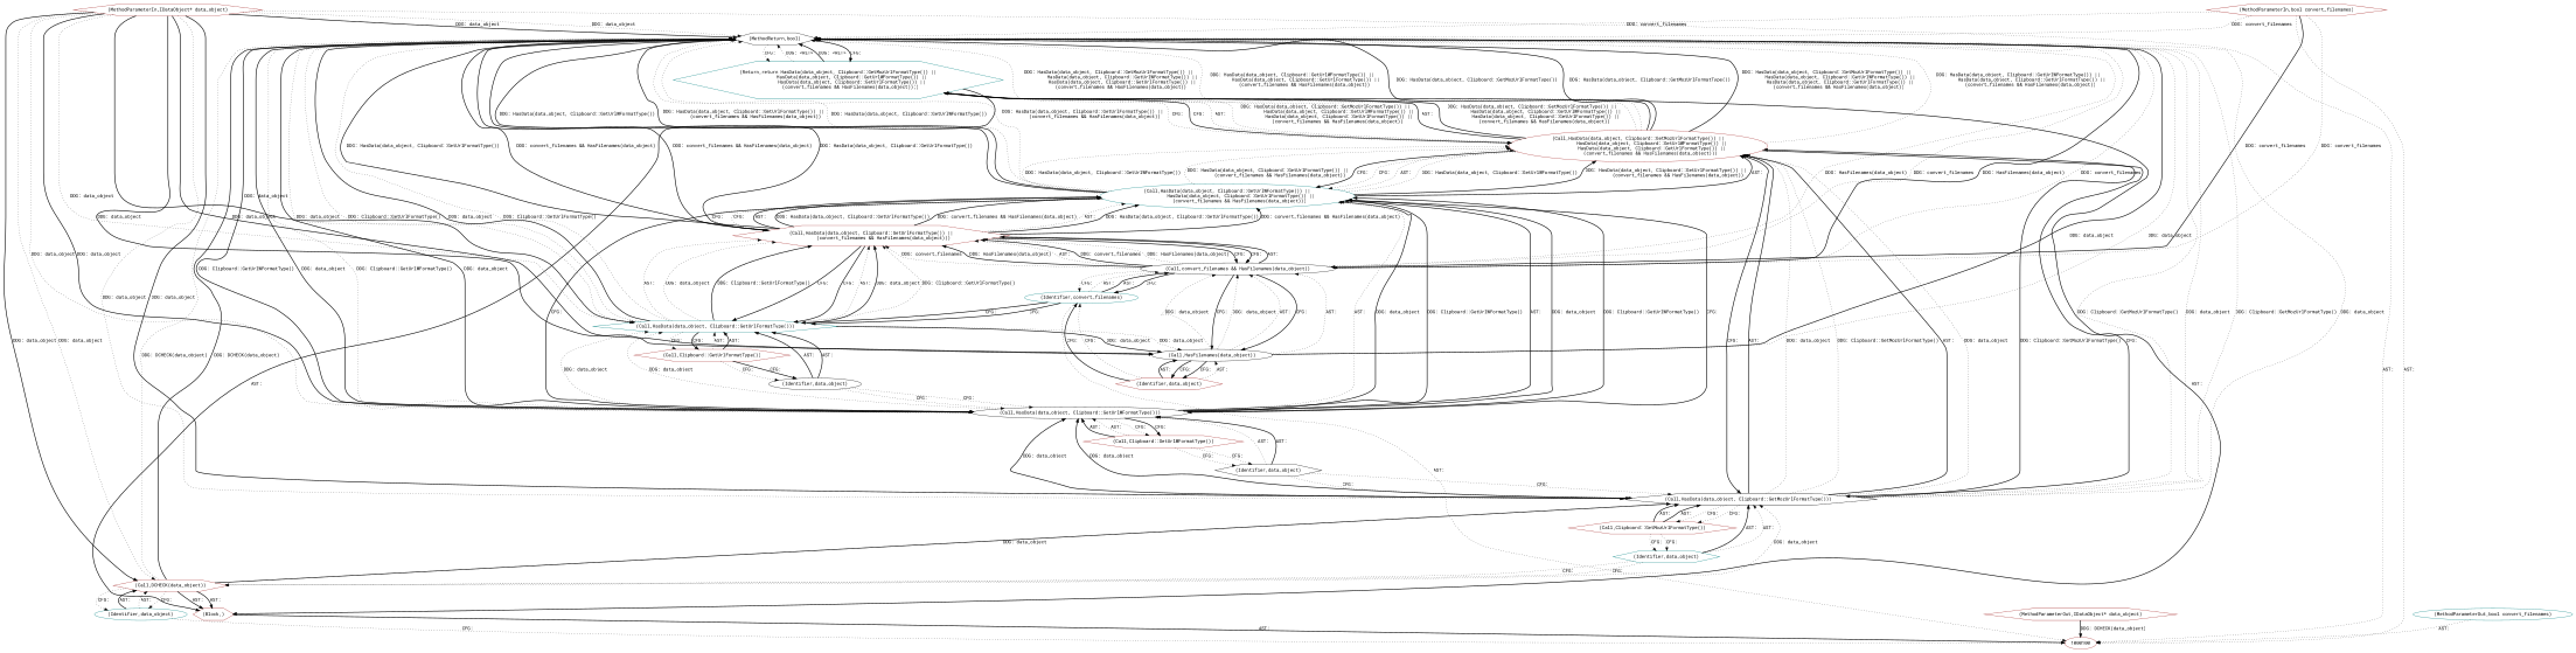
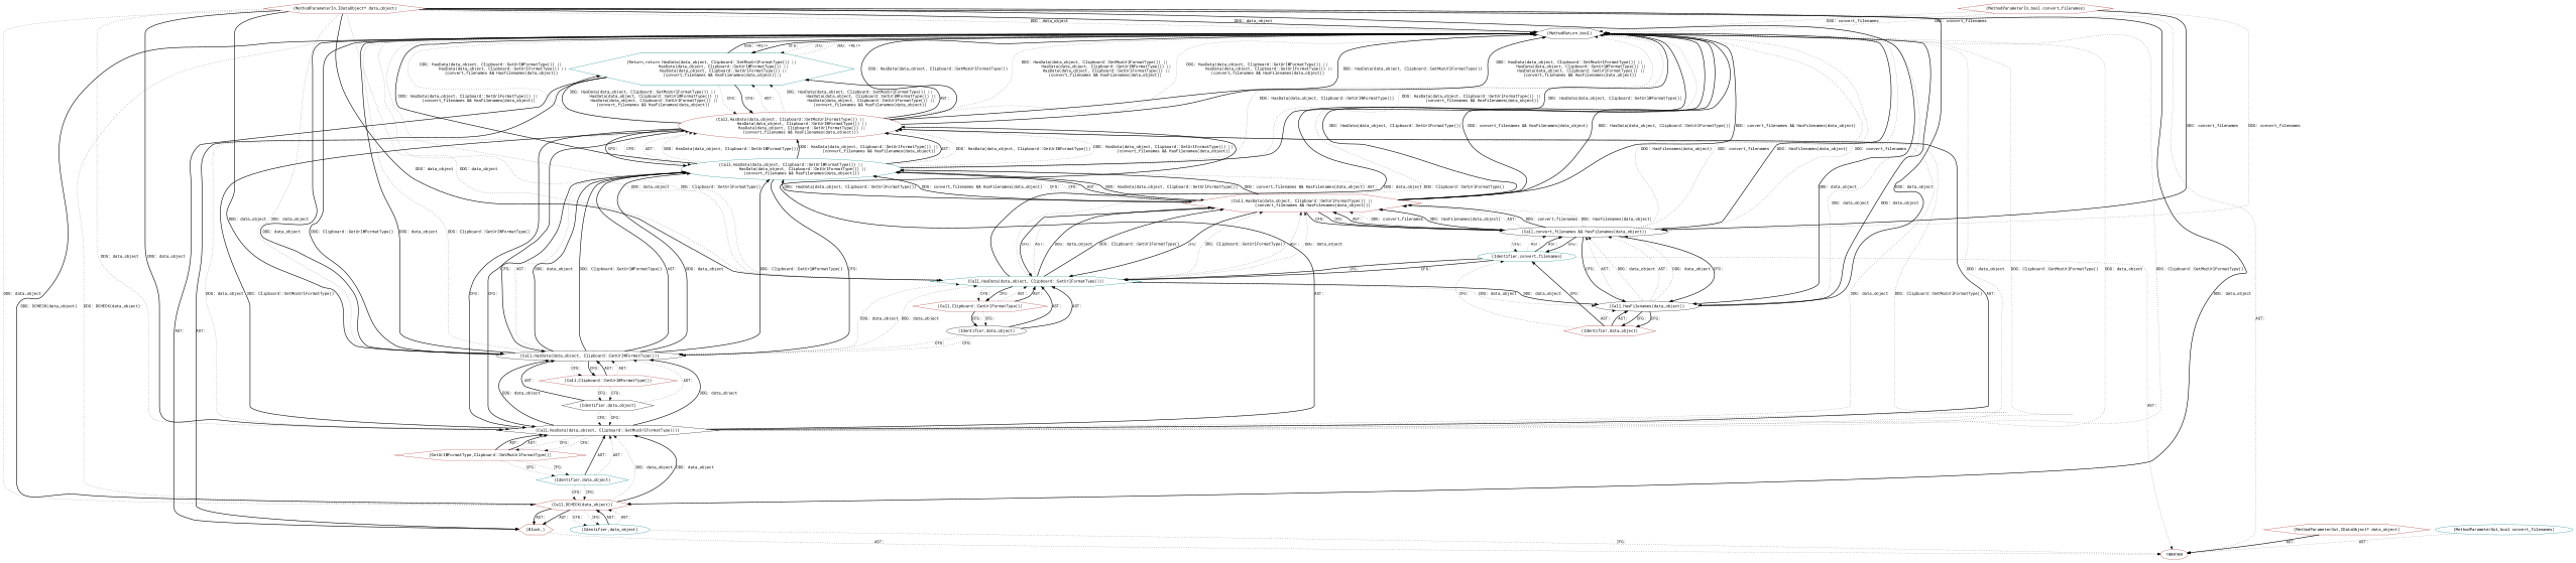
  digraph {
    fontname="Roboto Mono"
    node [color=brown fontname="Roboto Mono" shape=hexagon]
    edge [fontname="Roboto Mono" style=dotted]
    n1 [color=black label="(MethodReturn,bool)"]
    n2 [color=teal label="(Return,return HasData(data_object, Clipboard::GetMozUrlFormatType()) ||\n          HasData(data_object, Clipboard::GetUrlWFormatType()) ||\n          HasData(data_object, Clipboard::GetUrlFormatType()) ||\n         (convert_filenames && HasFilenames(data_object));)"]
    n3 [label="(Block,)"]
    n4 [label="(Call,HasData(data_object, Clipboard::GetMozUrlFormatType()) ||\n          HasData(data_object, Clipboard::GetUrlWFormatType()) ||\n          HasData(data_object, Clipboard::GetUrlFormatType()) ||\n         (convert_filenames && HasFilenames(data_object)))" shape=ellipse]
    1000100 [shape=ellipse]
    n6 [label="(MethodParameterIn,IDataObject* data_object)"]
    n7 [label="(Call,DCHECK(data_object))"]
    n8 [color=black label="(Call,HasData(data_object, Clipboard::GetMozUrlFormatType()))"]
    n9 [color=black label="(Call,HasData(data_object, Clipboard::GetUrlWFormatType()))" shape=ellipse]
    n10 [color=teal label="(Call,HasData(data_object, Clipboard::GetUrlFormatType()))"]
    n11 [color=black label="(Call,HasFilenames(data_object))" shape=ellipse]
    n12 [color=teal label="(Identifier,data_object)" shape=ellipse]
-   n13 [label="(Call,Clipboard::GetMozUrlFormatType())"]
+   n13 [label="(GetUrlWFormatType,Clipboard::GetMozUrlFormatType())"]
    n14 [color=teal label="(Call,HasData(data_object, Clipboard::GetUrlWFormatType()) ||\n          HasData(data_object, Clipboard::GetUrlFormatType()) ||\n         (convert_filenames && HasFilenames(data_object)))" shape=ellipse]
    n15 [label="(Call,Clipboard::GetUrlWFormatType())"]
    n16 [label="(Call,HasData(data_object, Clipboard::GetUrlFormatType()) ||\n         (convert_filenames && HasFilenames(data_object)))"]
    n17 [label="(Call,Clipboard::GetUrlFormatType())"]
    n18 [color=black label="(Call,convert_filenames && HasFilenames(data_object))" shape=ellipse]
    n19 [label="(Identifier,data_object)"]
    n20 [label="(MethodParameterOut,IDataObject* data_object)"]
    n21 [label="(MethodParameterIn,bool convert_filenames)"]
    n22 [color=teal label="(Identifier,convert_filenames)" shape=ellipse]
    n23 [color=teal label="(MethodParameterOut,bool convert_filenames)" shape=ellipse]
    n24 [color=teal label="(Identifier,data_object)"]
    n25 [color=black label="(Identifier,data_object)"]
    n26 [color=black label="(Identifier,data_object)" shape=ellipse]
    n1 -> n2 [label="CFG: " style=bold]
    n1 -> n2 [label="CFG: "]
    n2 -> n1 [label="DDG: <RET>"]
    n2 -> n1 [label="DDG: <RET>" style=bold]
    n2 -> n3 [label="AST: " style=bold]
    n2 -> n3 [label="AST: " style=bold]
    n2 -> n4 [label="CFG: "]
    n2 -> n4 [label="CFG: " style=bold]
-   n3 -> 1000100 [label="AST: " style=bold]
+   n3 -> 1000100 [label="AST: "]
    n4 -> n1 [label="DDG: HasData(data_object, Clipboard::GetMozUrlFormatType())" style=bold]
    n4 -> n1 [label="DDG: HasData(data_object, Clipboard::GetMozUrlFormatType()) ||\n          HasData(data_object, Clipboard::GetUrlWFormatType()) ||\n          HasData(data_object, Clipboard::GetUrlFormatType()) ||\n         (convert_filenames && HasFilenames(data_object))"]
    n4 -> n1 [label="DDG: HasData(data_object, Clipboard::GetUrlWFormatType()) ||\n          HasData(data_object, Clipboard::GetUrlFormatType()) ||\n         (convert_filenames && HasFilenames(data_object))"]
    n4 -> n1 [label="DDG: HasData(data_object, Clipboard::GetMozUrlFormatType())" style=bold]
    n4 -> n1 [label="DDG: HasData(data_object, Clipboard::GetMozUrlFormatType()) ||\n          HasData(data_object, Clipboard::GetUrlWFormatType()) ||\n          HasData(data_object, Clipboard::GetUrlFormatType()) ||\n         (convert_filenames && HasFilenames(data_object))" style=bold]
    n4 -> n1 [label="DDG: HasData(data_object, Clipboard::GetUrlWFormatType()) ||\n          HasData(data_object, Clipboard::GetUrlFormatType()) ||\n         (convert_filenames && HasFilenames(data_object))"]
    n4 -> n2 [label="AST: "]
    n4 -> n2 [label="DDG: HasData(data_object, Clipboard::GetMozUrlFormatType()) ||\n          HasData(data_object, Clipboard::GetUrlWFormatType()) ||\n          HasData(data_object, Clipboard::GetUrlFormatType()) ||\n         (convert_filenames && HasFilenames(data_object))"]
    n4 -> n2 [label="AST: " style=bold]
    n4 -> n2 [label="DDG: HasData(data_object, Clipboard::GetMozUrlFormatType()) ||\n          HasData(data_object, Clipboard::GetUrlWFormatType()) ||\n          HasData(data_object, Clipboard::GetUrlFormatType()) ||\n         (convert_filenames && HasFilenames(data_object))" style=bold]
    n4 -> n8 [label="CFG: " style=bold]
    n4 -> n8 [label="CFG: " style=bold]
    n4 -> n14 [label="CFG: " style=bold]
    n4 -> n14 [label="CFG: "]
    n6 -> n1 [label="DDG: data_object"]
    n6 -> n1 [label="DDG: data_object" style=bold]
    n6 -> 1000100 [label="AST: "]
    n6 -> n7 [label="DDG: data_object" style=bold]
    n6 -> n7 [label="DDG: data_object"]
    n6 -> n8 [label="DDG: data_object"]
    n6 -> n8 [label="DDG: data_object" style=bold]
    n6 -> n9 [label="DDG: data_object"]
    n6 -> n9 [label="DDG: data_object" style=bold]
    n6 -> n10 [label="DDG: data_object" style=bold]
    n6 -> n10 [label="DDG: data_object"]
    n6 -> n11 [label="DDG: data_object" style=bold]
    n6 -> n11 [label="DDG: data_object" style=bold]
    n7 -> n1 [label="DDG: DCHECK(data_object)" style=bold]
    n7 -> n1 [label="DDG: DCHECK(data_object)"]
    n7 -> n3 [label="AST: " style=bold]
    n7 -> n3 [label="AST: " style=bold]
    n7 -> n8 [label="DDG: data_object"]
    n7 -> n8 [label="DDG: data_object" style=bold]
    n7 -> n12 [label="CFG: "]
    n7 -> n12 [label="CFG: "]
    n8 -> n1 [label="DDG: data_object"]
    n8 -> n1 [label="DDG: Clipboard::GetMozUrlFormatType()"]
    n8 -> n1 [label="DDG: data_object"]
    n8 -> n1 [label="DDG: Clipboard::GetMozUrlFormatType()"]
    n8 -> n4 [label="AST: " style=bold]
    n8 -> n4 [label="DDG: data_object"]
    n8 -> n4 [label="DDG: Clipboard::GetMozUrlFormatType()"]
    n8 -> n4 [label="AST: " style=bold]
    n8 -> n4 [label="DDG: data_object"]
    n8 -> n4 [label="DDG: Clipboard::GetMozUrlFormatType()" style=bold]
    n8 -> n9 [label="DDG: data_object" style=bold]
    n8 -> n9 [label="DDG: data_object" style=bold]
    n8 -> n13 [label="CFG: "]
    n8 -> n13 [label="CFG: "]
    n9 -> n1 [label="DDG: Clipboard::GetUrlWFormatType()"]
    n9 -> n1 [label="DDG: data_object" style=bold]
    n9 -> n1 [label="DDG: Clipboard::GetUrlWFormatType()" style=bold]
    n9 -> n1 [label="DDG: data_object" style=bold]
    n9 -> n10 [label="DDG: data_object"]
    n9 -> n10 [label="DDG: data_object"]
    n9 -> n14 [label="AST: "]
    n9 -> n14 [label="DDG: data_object" style=bold]
    n9 -> n14 [label="DDG: Clipboard::GetUrlWFormatType()" style=bold]
    n9 -> n14 [label="AST: " style=bold]
    n9 -> n14 [label="DDG: data_object" style=bold]
    n9 -> n14 [label="DDG: Clipboard::GetUrlWFormatType()" style=bold]
    n9 -> n15 [label="CFG: "]
    n9 -> n15 [label="CFG: " style=bold]
    n10 -> n1 [label="DDG: data_object"]
    n10 -> n1 [label="DDG: Clipboard::GetUrlFormatType()"]
    n10 -> n1 [label="DDG: data_object" style=bold]
    n10 -> n1 [label="DDG: Clipboard::GetUrlFormatType()"]
    n10 -> n11 [label="DDG: data_object"]
    n10 -> n11 [label="DDG: data_object" style=bold]
    n10 -> n16 [label="AST: "]
    n10 -> n16 [label="DDG: data_object" style=bold]
    n10 -> n16 [label="DDG: Clipboard::GetUrlFormatType()"]
    n10 -> n16 [label="AST: "]
    n10 -> n16 [label="DDG: data_object"]
    n10 -> n16 [label="DDG: Clipboard::GetUrlFormatType()" style=bold]
    n10 -> n17 [label="CFG: "]
    n10 -> n17 [label="CFG: " style=bold]
    n11 -> n1 [label="DDG: data_object" style=bold]
    n11 -> n1 [label="DDG: data_object"]
    n11 -> n18 [label="AST: "]
    n11 -> n18 [label="DDG: data_object"]
    n11 -> n18 [label="AST: "]
    n11 -> n18 [label="DDG: data_object"]
    n11 -> n19 [label="CFG: " style=bold]
    n11 -> n19 [label="CFG: " style=bold]
    n12 -> 1000100 [label="CFG: "]
    n12 -> n7 [label="AST: " style=bold]
    n12 -> n7 [label="AST: "]
    n13 -> n8 [label="AST: " style=bold]
    n13 -> n8 [label="AST: " style=bold]
    n13 -> n24 [label="CFG: "]
    n13 -> n24 [label="CFG: "]
    n14 -> n1 [label="DDG: HasData(data_object, Clipboard::GetUrlFormatType()) ||\n         (convert_filenames && HasFilenames(data_object))"]
    n14 -> n1 [label="DDG: HasData(data_object, Clipboard::GetUrlWFormatType())" style=bold]
    n14 -> n1 [label="DDG: HasData(data_object, Clipboard::GetUrlFormatType()) ||\n         (convert_filenames && HasFilenames(data_object))" style=bold]
    n14 -> n1 [label="DDG: HasData(data_object, Clipboard::GetUrlWFormatType())"]
    n14 -> n4 [label="AST: "]
    n14 -> n4 [label="DDG: HasData(data_object, Clipboard::GetUrlWFormatType())"]
    n14 -> n4 [label="DDG: HasData(data_object, Clipboard::GetUrlFormatType()) ||\n         (convert_filenames && HasFilenames(data_object))" style=bold]
    n14 -> n4 [label="AST: " style=bold]
    n14 -> n4 [label="DDG: HasData(data_object, Clipboard::GetUrlWFormatType())"]
    n14 -> n4 [label="DDG: HasData(data_object, Clipboard::GetUrlFormatType()) ||\n         (convert_filenames && HasFilenames(data_object))"]
    n14 -> n9 [label="CFG: " style=bold]
    n14 -> n9 [label="CFG: " style=bold]
    n14 -> n16 [label="CFG: "]
    n14 -> n16 [label="CFG: "]
    n15 -> n9 [label="AST: " style=bold]
    n15 -> n9 [label="AST: "]
    n15 -> n25 [label="CFG: "]
    n15 -> n25 [label="CFG: "]
    n16 -> n1 [label="DDG: convert_filenames && HasFilenames(data_object)" style=bold]
    n16 -> n1 [label="DDG: HasData(data_object, Clipboard::GetUrlFormatType())" style=bold]
    n16 -> n1 [label="DDG: convert_filenames && HasFilenames(data_object)" style=bold]
    n16 -> n1 [label="DDG: HasData(data_object, Clipboard::GetUrlFormatType())" style=bold]
    n16 -> n10 [label="CFG: " style=bold]
    n16 -> n10 [label="CFG: " style=bold]
    n16 -> n14 [label="AST: " style=bold]
    n16 -> n14 [label="DDG: HasData(data_object, Clipboard::GetUrlFormatType())" style=bold]
    n16 -> n14 [label="DDG: convert_filenames && HasFilenames(data_object)" style=bold]
    n16 -> n14 [label="AST: "]
    n16 -> n14 [label="DDG: HasData(data_object, Clipboard::GetUrlFormatType())" style=bold]
    n16 -> n14 [label="DDG: convert_filenames && HasFilenames(data_object)" style=bold]
    n16 -> n18 [label="CFG: " style=bold]
    n16 -> n18 [label="CFG: " style=bold]
    n17 -> n10 [label="AST: "]
    n17 -> n10 [label="AST: " style=bold]
    n17 -> n26 [label="CFG: " style=bold]
    n17 -> n26 [label="CFG: "]
    n18 -> n1 [label="DDG: HasFilenames(data_object)" style=bold]
    n18 -> n1 [label="DDG: convert_filenames"]
    n18 -> n1 [label="DDG: HasFilenames(data_object)"]
    n18 -> n1 [label="DDG: convert_filenames"]
    n18 -> n11 [label="CFG: " style=bold]
    n18 -> n11 [label="CFG: " style=bold]
    n18 -> n16 [label="AST: " style=bold]
    n18 -> n16 [label="DDG: convert_filenames"]
    n18 -> n16 [label="DDG: HasFilenames(data_object)" style=bold]
    n18 -> n16 [label="AST: "]
    n18 -> n16 [label="DDG: convert_filenames" style=bold]
    n18 -> n16 [label="DDG: HasFilenames(data_object)"]
    n18 -> n22 [label="CFG: " style=bold]
    n18 -> n22 [label="CFG: "]
    n19 -> n11 [label="AST: "]
    n19 -> n11 [label="AST: " style=bold]
    n19 -> n22 [label="CFG: "]
    n19 -> n22 [label="CFG: " style=bold]
-   n20 -> 1000100 [label="DDG: DCHECK(data_object)" style=bold]
+   n20 -> 1000100 [label="AST: " style=bold]
    n21 -> n1 [label="DDG: convert_filenames"]
    n21 -> n1 [label="DDG: convert_filenames"]
-   n21 -> 1000100 [label="AST: "]
    n21 -> n18 [label="DDG: convert_filenames" style=bold]
    n21 -> n18 [label="DDG: convert_filenames"]
    n22 -> 1000100 [label="AST: "]
    n22 -> n10 [label="CFG: " style=bold]
    n22 -> n10 [label="CFG: " style=bold]
    n22 -> n18 [label="AST: "]
    n22 -> n18 [label="AST: " style=bold]
    n23 -> 1000100 [label="AST: "]
    n24 -> n7 [label="CFG: "]
    n24 -> n7 [label="CFG: "]
    n24 -> n8 [label="AST: " style=bold]
    n24 -> n8 [label="AST: "]
    n25 -> n8 [label="CFG: "]
    n25 -> n8 [label="CFG: "]
    n25 -> n9 [label="AST: "]
    n25 -> n9 [label="AST: " style=bold]
    n26 -> n9 [label="CFG: "]
    n26 -> n9 [label="CFG: "]
    n26 -> n10 [label="AST: " style=bold]
    n26 -> n10 [label="AST: " style=bold]
  }
